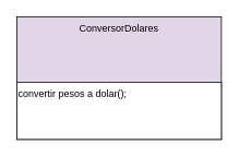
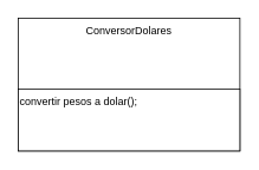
  <mxCell id="0" />
  <mxCell id="1" parent="0" />
- <mxCell id="2" value="ConversorDolares" style="rounded=0;whiteSpace=wrap;html=1;align=center;verticalAlign=top;fillColor=#e1d5e7;" vertex="1" parent="1"><mxGeometry x="20" y="20" width="250" height="150" as="geometry" /></mxCell>
+ <mxCell id="2" value="ConversorDolares" style="rounded=0;whiteSpace=wrap;html=1;align=center;verticalAlign=top;" vertex="1" parent="1"><mxGeometry x="20" y="20" width="250" height="150" as="geometry" /></mxCell>
  <mxCell id="3" value="convertir pesos a dolar();" style="rounded=0;whiteSpace=wrap;html=1;align=left;verticalAlign=top;" vertex="1" parent="1"><mxGeometry x="20" y="100" width="250" height="70" as="geometry" /></mxCell>
